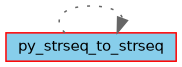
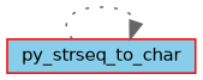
  digraph {
    rankdir=LR
-   n1 [color=red fillcolor=skyblue fontcolor=black fontname=Helvetica fontsize=10 height=0.2 label=py_strseq_to_strseq shape=box style=filled width=0.4]
+   n1 [color=red fillcolor=skyblue fontcolor=black fontname=Helvetica fontsize=10 height=0.2 label=py_strseq_to_char shape=box style=filled width=0.4]
    n1 -> n1 [color=gray40 fontname=Helvetica fontsize=10 labelfontname=Helvetica labelfontsize=10 style=dotted]
  }
